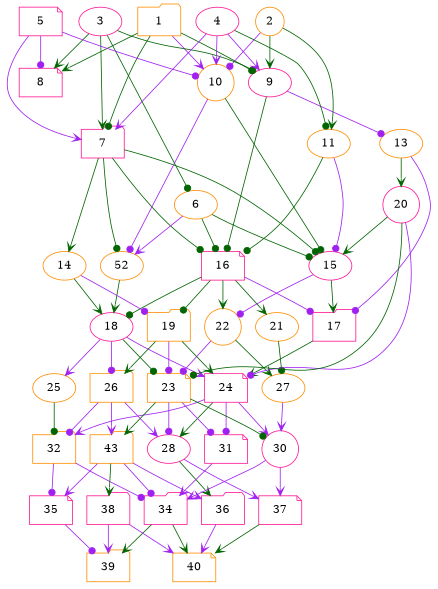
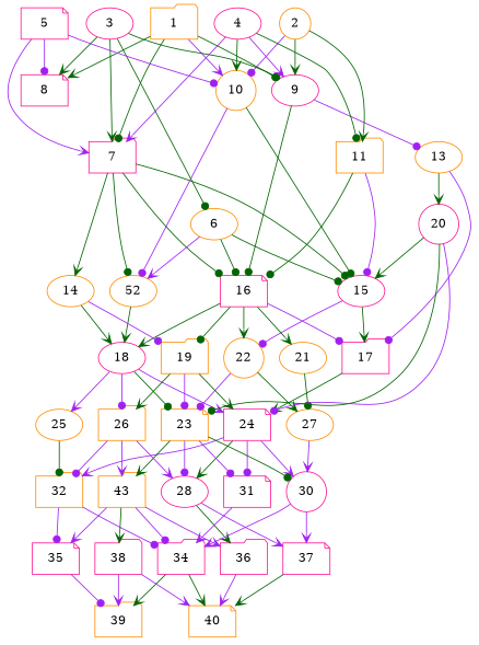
  digraph {
    node [alpha=0.16 color=deeppink shape=ellipse]
    edge [arrowhead=vee color=darkgreen]
    1 [alpha=0.06 color=darkorange expect_size=8029184 shape=folder]
    7 [alpha=0.05 expect_size=36802560 shape=folder]
    8 [alpha=0.13 expect_size=45676544 shape=note]
    9 [alpha=0.03 expect_size=31495168]
    10 [alpha=0.11 color=darkorange expect_size=42676224 shape=circle]
    n6 [color=darkorange expect_size=17737728 label=52]
    15 [expect_size=28739584]
    16 [alpha=0.08 expect_size=19033088 shape=note]
    14 [alpha=0.15 color=darkorange expect_size=30952448]
    13 [alpha=0.07 color=darkorange expect_size=11174912]
    18 [alpha=0.18 expect_size=35705856]
    17 [alpha=0.01 expect_size=24506368 shape=folder]
    22 [alpha=0.04 color=darkorange expect_size=9285632 shape=circle]
    19 [alpha=0.01 color=darkorange expect_size=18792448 shape=folder]
    21 [alpha=0.10 color=darkorange expect_size=51606528]
    20 [alpha=0.15 expect_size=25476096 shape=circle]
    2 [alpha=0.17 color=darkorange expect_size=48768000 shape=circle]
-   11 [alpha=0.02 color=darkorange expect_size=49588224]
+   11 [alpha=0.02 color=darkorange expect_size=49588224 shape=folder]
    3 [alpha=0.08 expect_size=16142336]
    6 [alpha=0.02 color=darkorange expect_size=32451584]
    4 [alpha=0.19 expect_size=41484288]
    5 [expect_size=38665216 shape=note]
    24 [expect_size=17738752 shape=note]
    23 [alpha=0.02 color=darkorange expect_size=48112640 shape=note]
    25 [alpha=0.04 color=darkorange expect_size=52276224]
    26 [alpha=0.03 color=darkorange expect_size=43464704 shape=folder]
    27 [color=darkorange expect_size=15460352]
    28 [alpha=0.06 expect_size=18320384]
    30 [alpha=0.04 expect_size=14470144 shape=circle]
    31 [alpha=0.19 expect_size=49332224 shape=note]
    32 [alpha=0.00 color=darkorange expect_size=25860096 shape=folder]
    n32 [alpha=0.04 color=darkorange expect_size=34766848 label=43 shape=folder]
    36 [alpha=0.13 expect_size=38631424 shape=folder]
    37 [alpha=0.11 expect_size=45943808 shape=note]
    34 [alpha=0.18 expect_size=39766016 shape=folder]
    35 [alpha=0.03 expect_size=29913088 shape=note]
    38 [alpha=0.03 expect_size=36222976 shape=folder]
    40 [alpha=0.05 color=darkorange expect_size=18869248 shape=note]
    39 [alpha=0.20 color=darkorange expect_size=49904640 shape=folder]
    1 -> 7 [arrowhead=dot]
    1 -> 8
    1 -> 9 [arrowhead=dot]
    1 -> 10 [color=purple]
    7 -> n6 [arrowhead=dot]
    7 -> 15 [arrowhead=dot]
    7 -> 16 [arrowhead=dot]
    7 -> 14
    9 -> 16 [arrowhead=dot]
    9 -> 13 [arrowhead=dot color=purple]
    10 -> n6 [arrowhead=dot color=purple]
    10 -> 15 [arrowhead=dot]
    n6 -> 18
    15 -> 17
    15 -> 22 [arrowhead=dot color=purple]
-   16 -> 18 [arrowhead=dot]
+   16 -> 18
    16 -> 17 [arrowhead=dot color=purple]
    16 -> 22
    16 -> 19 [arrowhead=dot]
    16 -> 21
    14 -> 18
    14 -> 19 [arrowhead=dot color=purple]
    13 -> 17 [arrowhead=dot color=purple]
    13 -> 20
    18 -> 24 [color=purple]
    18 -> 23 [arrowhead=dot]
    18 -> 25 [color=purple]
    18 -> 26 [arrowhead=dot color=purple]
    17 -> 24
    22 -> 23 [arrowhead=dot color=purple]
    22 -> 27
    19 -> 24
    19 -> 23 [arrowhead=dot color=purple]
    19 -> 26
    21 -> 27 [arrowhead=dot]
    20 -> 15
    20 -> 24 [arrowhead=dot color=purple]
    20 -> 23 [arrowhead=dot]
    2 -> 9
    2 -> 10 [arrowhead=dot color=purple]
    2 -> 11
    11 -> 15 [arrowhead=dot color=purple]
    11 -> 16 [arrowhead=dot]
    3 -> 7
    3 -> 8
    3 -> 9 [arrowhead=dot]
    3 -> 6 [arrowhead=dot]
    6 -> n6 [color=purple]
    6 -> 15 [arrowhead=dot]
    6 -> 16 [arrowhead=dot]
    4 -> 7 [color=purple]
    4 -> 9 [color=purple]
-   4 -> 10 [color=purple]
+   4 -> 10
    4 -> 11 [arrowhead=dot]
    5 -> 7 [color=purple]
    5 -> 8 [arrowhead=dot color=purple]
    5 -> 10 [arrowhead=dot color=purple]
    24 -> 28
    24 -> 30 [color=purple]
    24 -> 31 [arrowhead=dot color=purple]
    24 -> 32 [color=purple]
    23 -> 28 [arrowhead=dot color=purple]
    23 -> 30 [arrowhead=dot]
    23 -> 31 [arrowhead=dot color=purple]
    23 -> n32
    25 -> 32 [arrowhead=dot]
    26 -> 28 [color=purple]
    26 -> 32 [arrowhead=dot color=purple]
    26 -> n32 [color=purple]
    27 -> 30 [color=purple]
    28 -> 36
    28 -> 37 [color=purple]
    30 -> 37 [color=purple]
    30 -> 34 [color=purple]
    31 -> 34 [color=purple]
    32 -> 34 [arrowhead=dot color=purple]
    32 -> 35 [arrowhead=dot color=purple]
    n32 -> 36 [color=purple]
    n32 -> 34 [arrowhead=dot color=purple]
    n32 -> 35 [color=purple]
    n32 -> 38
    36 -> 40 [color=purple]
    37 -> 40
    34 -> 40
    34 -> 39
    35 -> 39 [arrowhead=dot color=purple]
    38 -> 40 [color=purple]
    38 -> 39 [color=purple]
  }
